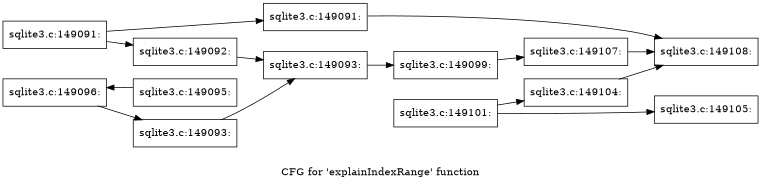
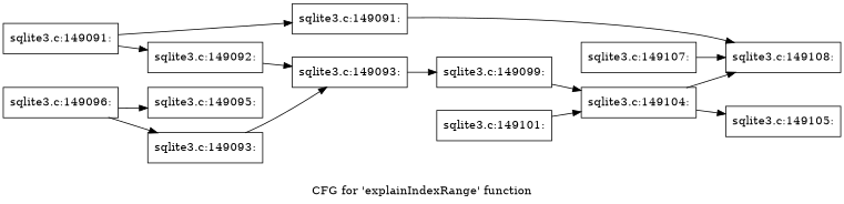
  digraph {
    label="CFG for 'explainIndexRange' function"
    rankdir=LR
    node [shape=record]
    n1 [label="{sqlite3.c:149091:}"]
    n2 [label="{sqlite3.c:149092:}"]
    n3 [label="{sqlite3.c:149091:}"]
    n4 [label="{sqlite3.c:149093:}"]
    n5 [label="{sqlite3.c:149108:}"]
    n6 [label="{sqlite3.c:149099:}"]
    n7 [label="{sqlite3.c:149104:}"]
    n8 [label="{sqlite3.c:149095:}"]
    n9 [label="{sqlite3.c:149096:}"]
    n10 [label="{sqlite3.c:149093:}"]
    n11 [label="{sqlite3.c:149101:}"]
    n12 [label="{sqlite3.c:149105:}"]
    n13 [label="{sqlite3.c:149107:}"]
    n1 -> n2
    n1 -> n3
    n2 -> n4
    n3 -> n5
    n4 -> n6
-   n6 -> n13
+   n6 -> n7
    n7 -> n5
-   n11 -> n12
-   n8 -> n9
+   n7 -> n12
+   n9 -> n8
    n9 -> n10
    n10 -> n4
    n11 -> n7
    n13 -> n5
  }
